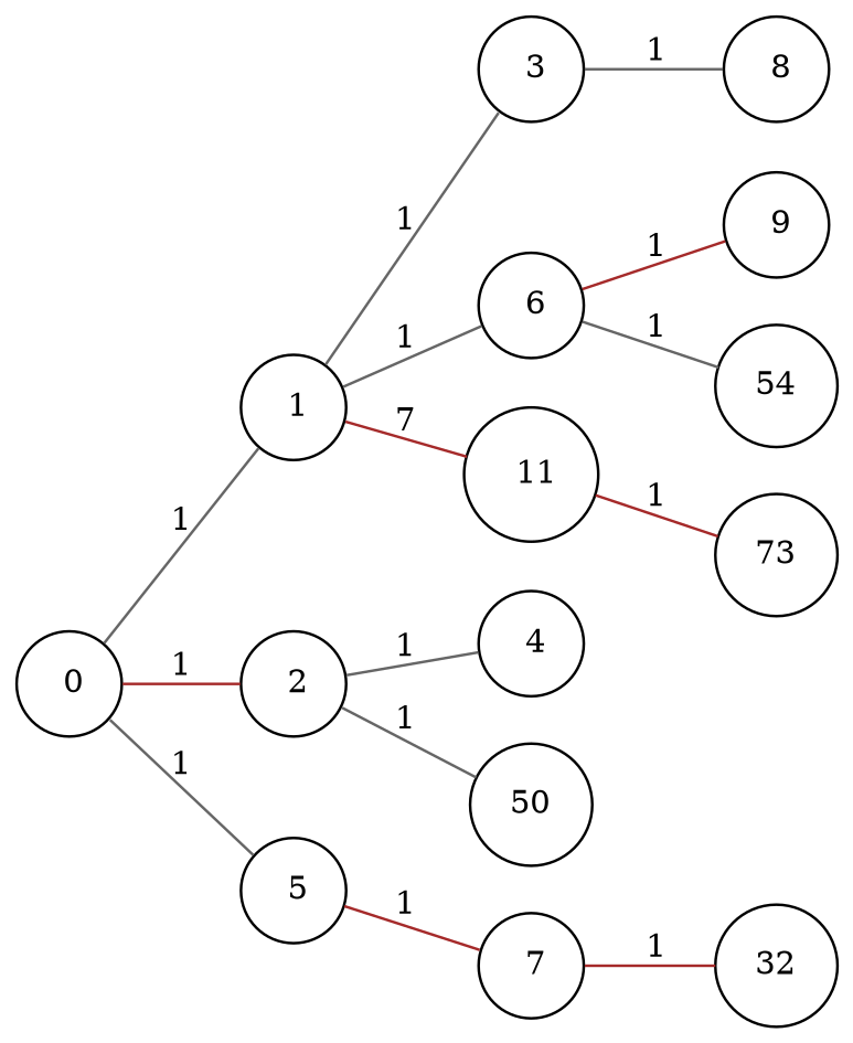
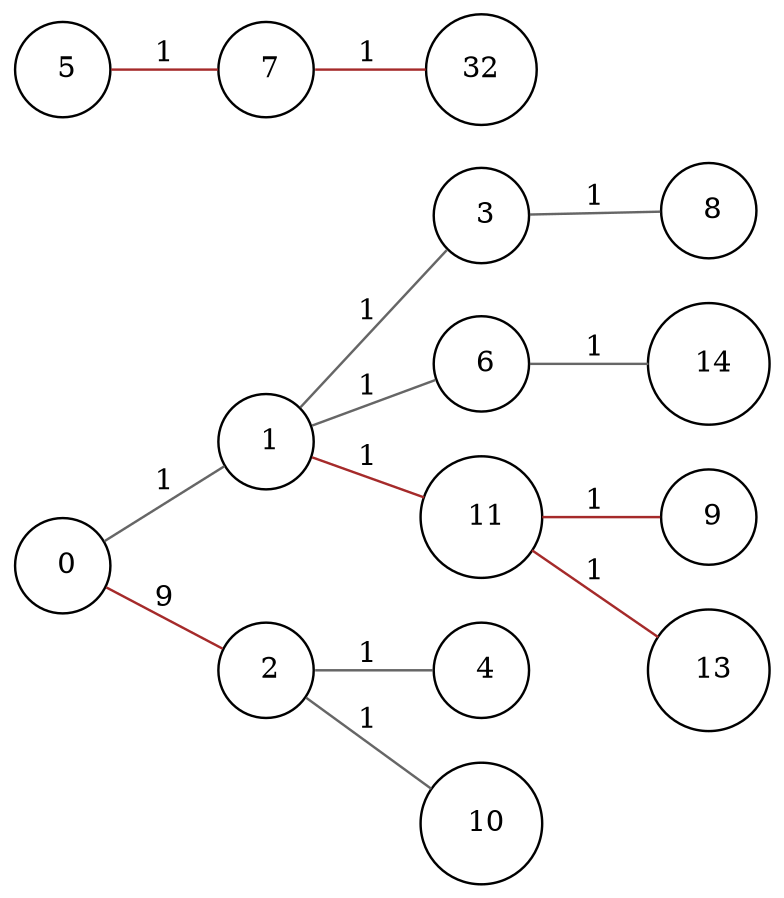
  graph {
    fixedsize="true;"
    rankdir=LR
    node [color=black fontsize=12 hight=.12 shape=circle]
    edge [color=gray40 fontsize=12]
    n1 [label=" 0" width=.12]
    n2 [label=" 1" width=.12]
    n3 [label=" 2" width=.12]
    n4 [label=" 5" width=.12]
    n5 [label=" 3" width=.12]
    n6 [label=" 6" width=.12]
    n7 [label=" 11" width=.12]
    n8 [label=" 4" width=.12]
-   n9 [label=50 width=.12]
+   n9 [label=" 10" width=.12]
    n10 [label=" 7" width=.12]
    n11 [label=" 8" width=.12]
    n12 [label=" 9" width=.12]
-   n13 [label=54 width=.12]
-   n14 [label=73 width=.12]
+   n13 [label=" 14" width=.12]
+   n14 [label=" 13" width=.12]
    n15 [label=32 width=.12]
    n1 -- n2 [label=1]
-   n1 -- n3 [color=brown label=1]
-   n1 -- n4 [label=1]
+   n1 -- n3 [color=brown label=9]
    n2 -- n5 [label=1]
    n2 -- n6 [label=1]
-   n2 -- n7 [color=brown label=7]
+   n2 -- n7 [color=brown label=1]
    n3 -- n8 [label=1]
    n3 -- n9 [label=1]
    n4 -- n10 [color=brown label=1]
    n5 -- n11 [label=1]
-   n6 -- n12 [color=brown label=1]
+   n7 -- n12 [color=brown label=1]
    n6 -- n13 [label=1]
    n7 -- n14 [color=brown label=1]
    n10 -- n15 [color=brown label=1]
  }
